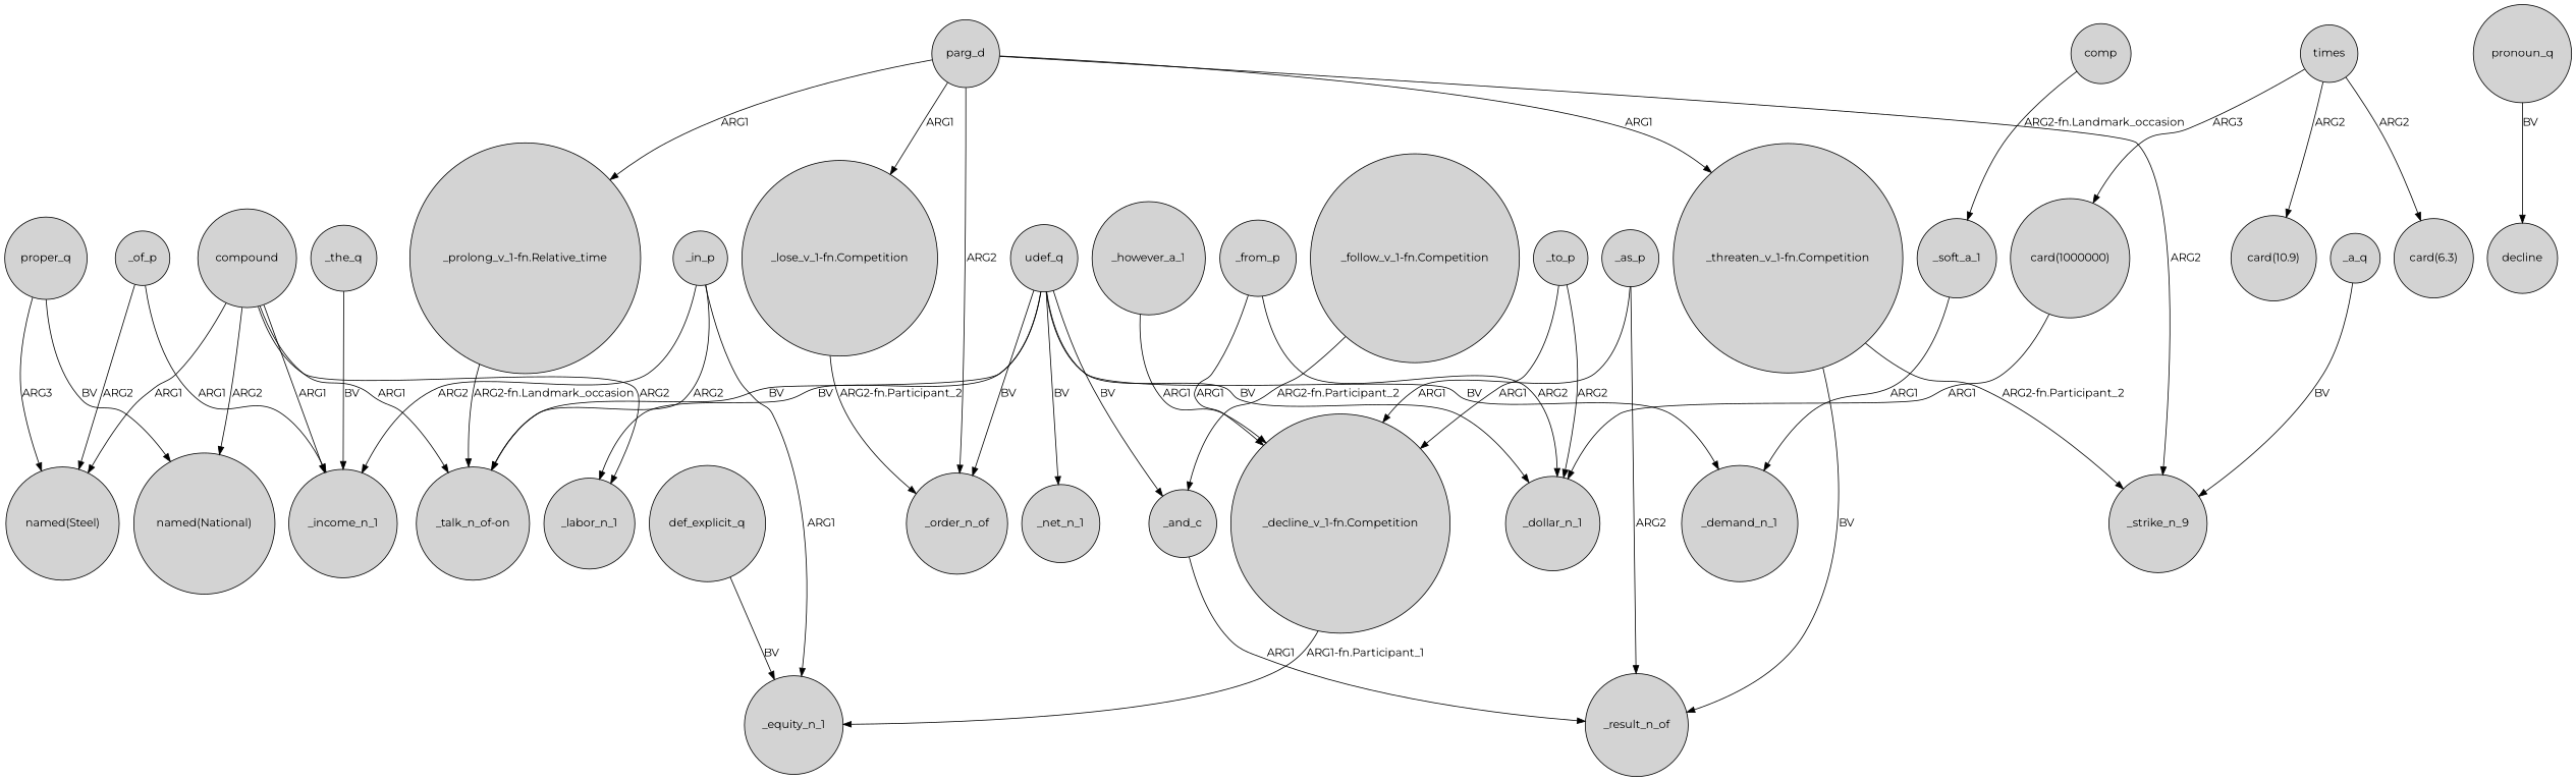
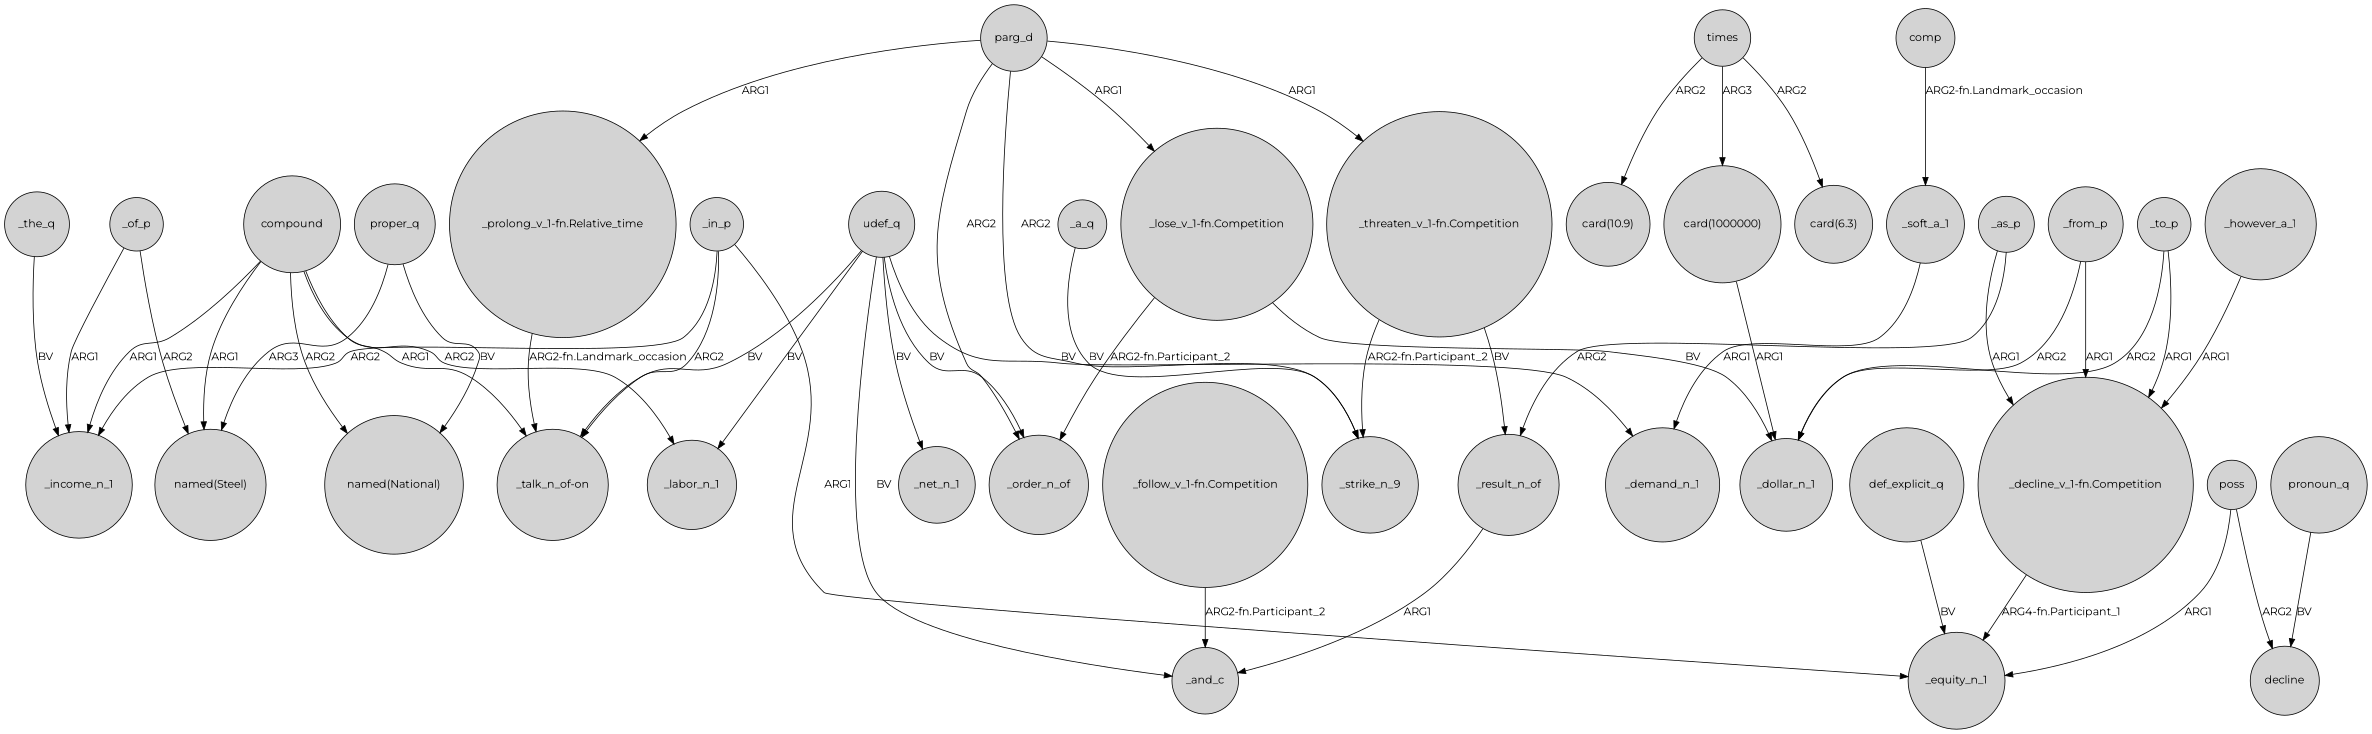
  digraph {
    fontname=Montserrat
    node [fontname=Montserrat shape=circle style=filled]
    edge [fontname=Montserrat]
    compound
    "named(Steel)"
    _income_n_1
    "_talk_n_of-on"
    "named(National)"
    _labor_n_1
    _as_p
    "_decline_v_1-fn.Competition"
    _result_n_of
    _equity_n_1
    _and_c
    "_lose_v_1-fn.Competition"
    _order_n_of
    _the_q
    "_prolong_v_1-fn.Relative_time"
    times
    "card(10.9)"
    "card(1000000)"
    "card(6.3)"
    _dollar_n_1
    _from_p
    _in_p
    def_explicit_q
    udef_q
    _net_n_1
    _demand_n_1
    _to_p
    _of_p
    _soft_a_1
    proper_q
    parg_d
    "_threaten_v_1-fn.Competition"
    n33 [label=_strike_n_9]
    "_follow_v_1-fn.Competition"
    n35 [label=decline]
    pronoun_q
+   poss
    comp
    _a_q
    _however_a_1
    compound -> "named(Steel)" [label=ARG1]
    compound -> _income_n_1 [label=ARG1]
    compound -> "_talk_n_of-on" [label=ARG1]
    compound -> "named(National)" [label=ARG2]
    compound -> _labor_n_1 [label=ARG2]
    _as_p -> "_decline_v_1-fn.Competition" [label=ARG1]
    _as_p -> _result_n_of [label=ARG2]
-   "_decline_v_1-fn.Competition" -> _equity_n_1 [label="ARG1-fn.Participant_1"]
-   _and_c -> _result_n_of [label=ARG1]
+   "_decline_v_1-fn.Competition" -> _equity_n_1 [label="ARG4-fn.Participant_1"]
+   _result_n_of -> _and_c [label=ARG1]
    "_lose_v_1-fn.Competition" -> _order_n_of [label="ARG2-fn.Participant_2"]
    _the_q -> _income_n_1 [label=BV]
    "_prolong_v_1-fn.Relative_time" -> "_talk_n_of-on" [label="ARG2-fn.Landmark_occasion"]
    times -> "card(10.9)" [label=ARG2]
    times -> "card(1000000)" [label=ARG3]
    times -> "card(6.3)" [label=ARG2]
    "card(1000000)" -> _dollar_n_1 [label=ARG1]
    _from_p -> "_decline_v_1-fn.Competition" [label=ARG1]
    _from_p -> _dollar_n_1 [label=ARG2]
    _in_p -> _income_n_1 [label=ARG2]
    _in_p -> "_talk_n_of-on" [label=ARG2]
    _in_p -> _equity_n_1 [label=ARG1]
    def_explicit_q -> _equity_n_1 [label=BV]
    udef_q -> "_talk_n_of-on" [label=BV]
    udef_q -> _labor_n_1 [label=BV]
    udef_q -> _and_c [label=BV]
    udef_q -> _order_n_of [label=BV]
-   udef_q -> _dollar_n_1 [label=BV]
+   "_lose_v_1-fn.Competition" -> _dollar_n_1 [label=BV]
    udef_q -> _net_n_1 [label=BV]
    udef_q -> _demand_n_1 [label=BV]
    _to_p -> "_decline_v_1-fn.Competition" [label=ARG1]
    _to_p -> _dollar_n_1 [label=ARG2]
    _of_p -> "named(Steel)" [label=ARG2]
    _of_p -> _income_n_1 [label=ARG1]
    _soft_a_1 -> _demand_n_1 [label=ARG1]
    proper_q -> "named(Steel)" [label=ARG3]
    proper_q -> "named(National)" [label=BV]
    parg_d -> "_lose_v_1-fn.Competition" [label=ARG1]
    parg_d -> _order_n_of [label=ARG2]
    parg_d -> "_prolong_v_1-fn.Relative_time" [label=ARG1]
    parg_d -> "_threaten_v_1-fn.Competition" [label=ARG1]
    parg_d -> n33 [label=ARG2]
    "_threaten_v_1-fn.Competition" -> _result_n_of [label=BV]
    "_threaten_v_1-fn.Competition" -> n33 [label="ARG2-fn.Participant_2"]
    "_follow_v_1-fn.Competition" -> _and_c [label="ARG2-fn.Participant_2"]
    pronoun_q -> n35 [label=BV]
+   poss -> _equity_n_1 [label=ARG1]
+   poss -> n35 [label=ARG2]
    comp -> _soft_a_1 [label="ARG2-fn.Landmark_occasion"]
    _a_q -> n33 [label=BV]
    _however_a_1 -> "_decline_v_1-fn.Competition" [label=ARG1]
  }
